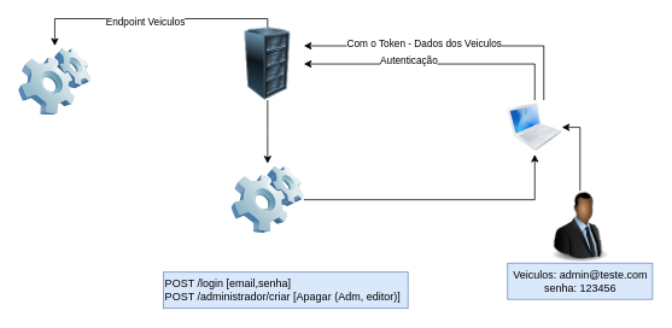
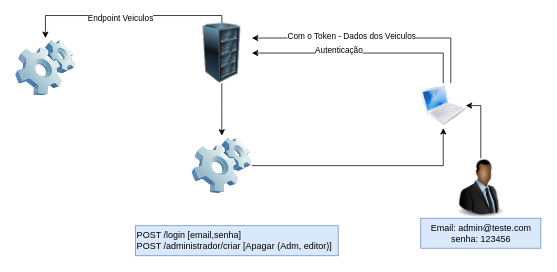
  <mxCell id="0" />
  <mxCell id="1" parent="0" />
  <mxCell id="2" style="edgeStyle=orthogonalEdgeStyle;rounded=0;orthogonalLoop=1;jettySize=auto;html=1;" parent="1" source="6" target="12" edge="1"><mxGeometry relative="1" as="geometry"><Array as="points"><mxPoint x="590" y="70" /></Array></mxGeometry></mxCell>
  <mxCell id="3" value="Autenticação" style="edgeLabel;html=1;align=center;verticalAlign=middle;resizable=0;points=[];" parent="2" vertex="1" connectable="0"><mxGeometry x="0.22" y="-4" relative="1" as="geometry"><mxPoint as="offset" /></mxGeometry></mxCell>
  <mxCell id="4" style="edgeStyle=orthogonalEdgeStyle;rounded=0;orthogonalLoop=1;jettySize=auto;html=1;entryX=1;entryY=0.25;entryDx=0;entryDy=0;" parent="1" source="6" target="12" edge="1"><mxGeometry relative="1" as="geometry"><Array as="points"><mxPoint x="600" y="50" /></Array></mxGeometry></mxCell>
  <mxCell id="5" value="Com o Token - Dados dos Veiculos" style="edgeLabel;html=1;align=center;verticalAlign=middle;resizable=0;points=[];" parent="4" vertex="1" connectable="0"><mxGeometry x="0.188" y="-3" relative="1" as="geometry"><mxPoint as="offset" /></mxGeometry></mxCell>
  <mxCell id="6" value="" style="image;html=1;image=img/lib/clip_art/computers/MacBook_128x128.png" parent="1" vertex="1"><mxGeometry x="560" y="110" width="60" height="60" as="geometry" /></mxCell>
  <mxCell id="7" style="edgeStyle=orthogonalEdgeStyle;rounded=0;orthogonalLoop=1;jettySize=auto;html=1;entryX=1;entryY=0.5;entryDx=0;entryDy=0;" parent="1" source="8" target="6" edge="1"><mxGeometry relative="1" as="geometry" /></mxCell>
  <mxCell id="8" value="" style="image;html=1;image=img/lib/clip_art/people/Suit_Man_Black_128x128.png" parent="1" vertex="1"><mxGeometry x="600" y="210" width="80" height="80" as="geometry" /></mxCell>
  <mxCell id="9" style="edgeStyle=orthogonalEdgeStyle;rounded=0;orthogonalLoop=1;jettySize=auto;html=1;" parent="1" source="12" edge="1"><mxGeometry relative="1" as="geometry"><mxPoint x="295" y="180" as="targetPoint" /></mxGeometry></mxCell>
  <mxCell id="10" style="edgeStyle=orthogonalEdgeStyle;rounded=0;orthogonalLoop=1;jettySize=auto;html=1;entryX=0.5;entryY=0;entryDx=0;entryDy=0;" parent="1" source="12" target="16" edge="1"><mxGeometry relative="1" as="geometry"><Array as="points"><mxPoint x="295" y="20" /><mxPoint x="60" y="20" /></Array></mxGeometry></mxCell>
  <mxCell id="11" value="Endpoint Veiculos" style="edgeLabel;html=1;align=center;verticalAlign=middle;resizable=0;points=[];" parent="10" vertex="1" connectable="0"><mxGeometry x="0.063" y="3" relative="1" as="geometry"><mxPoint as="offset" /></mxGeometry></mxCell>
  <mxCell id="12" value="" style="image;html=1;image=img/lib/clip_art/computers/Server_Rack_128x128.png" parent="1" vertex="1"><mxGeometry x="255" y="30" width="80" height="80" as="geometry" /></mxCell>
- <mxCell id="13" value="Veiculos: admin@teste.com&lt;div&gt;senha: 123456&lt;/div&gt;" style="text;html=1;align=center;verticalAlign=middle;resizable=0;points=[];autosize=1;fillColor=#dae8fc;strokeColor=#6c8ebf;" parent="1" vertex="1"><mxGeometry x="560" y="290" width="160" height="40" as="geometry" /></mxCell>
+ <mxCell id="13" value="Email: admin@teste.com&lt;div&gt;senha: 123456&lt;/div&gt;" style="text;html=1;align=center;verticalAlign=middle;resizable=0;points=[];autosize=1;fillColor=#dae8fc;strokeColor=#6c8ebf;" parent="1" vertex="1"><mxGeometry x="560" y="290" width="160" height="40" as="geometry" /></mxCell>
  <mxCell id="14" style="edgeStyle=orthogonalEdgeStyle;rounded=0;orthogonalLoop=1;jettySize=auto;html=1;" parent="1" source="15" target="6" edge="1"><mxGeometry relative="1" as="geometry" /></mxCell>
  <mxCell id="15" value="" style="image;html=1;image=img/lib/clip_art/computers/Software_128x128.png" parent="1" vertex="1"><mxGeometry x="255" y="180" width="80" height="80" as="geometry" /></mxCell>
  <mxCell id="16" value="" style="image;html=1;image=img/lib/clip_art/computers/Software_128x128.png" parent="1" vertex="1"><mxGeometry x="20" y="50" width="80" height="80" as="geometry" /></mxCell>
  <mxCell id="17" value="POST /login [email,senha]&lt;div&gt;POST /administrador/criar [Apagar (Adm, editor)]&lt;/div&gt;" style="text;html=1;align=left;verticalAlign=middle;resizable=0;points=[];autosize=1;strokeColor=#6c8ebf;fillColor=#dae8fc;" parent="1" vertex="1"><mxGeometry x="180" y="300" width="270" height="40" as="geometry" /></mxCell>
